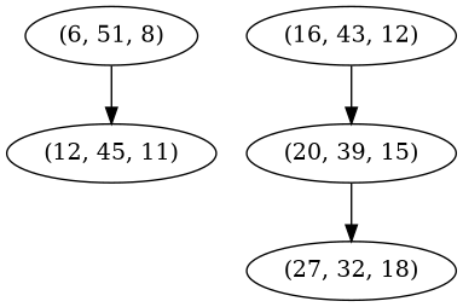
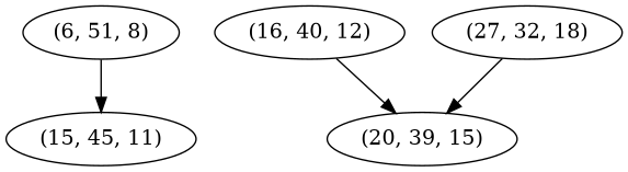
  digraph {
    n1 [label="(6, 51, 8)"]
-   "(12, 45, 11)"
-   "(16, 43, 12)"
+   "(12, 45, 11)" [label="(15, 45, 11)"]
+   "(16, 43, 12)" [label="(16, 40, 12)"]
    "(20, 39, 15)"
    "(27, 32, 18)"
    n1 -> "(12, 45, 11)"
    "(16, 43, 12)" -> "(20, 39, 15)"
-   "(20, 39, 15)" -> "(27, 32, 18)"
+   "(27, 32, 18)" -> "(20, 39, 15)"
  }
